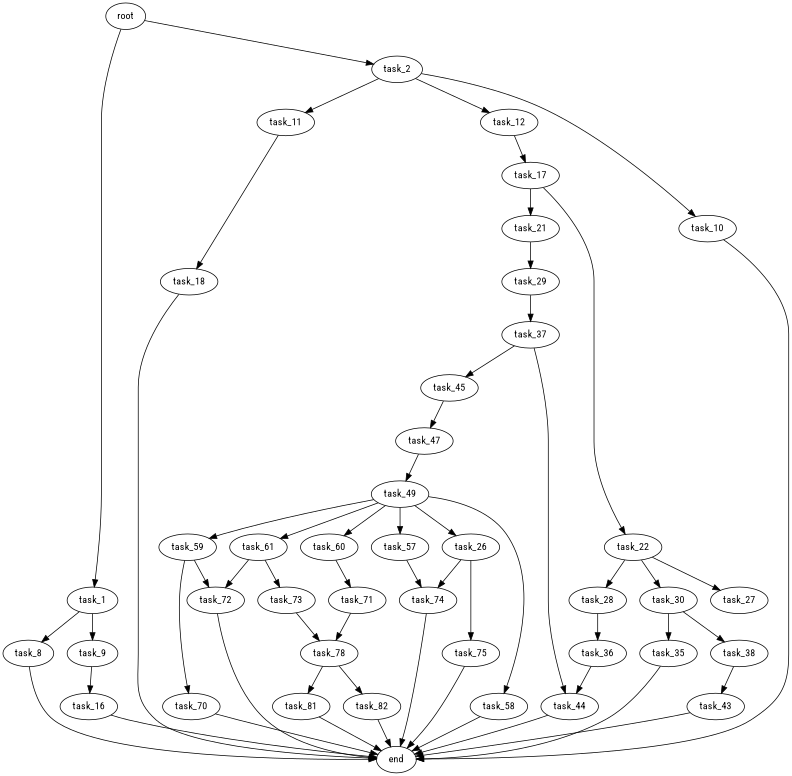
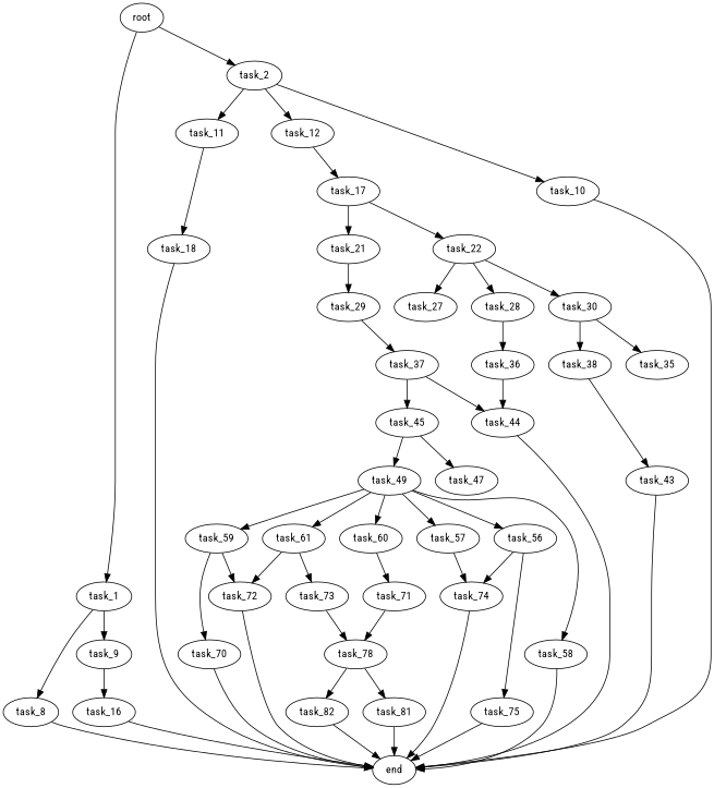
  digraph {
    fontname="Roboto Condensed"
    node [fontname="Roboto Condensed"]
    edge [fontname="Roboto Condensed"]
    root
    task_1
    task_2
    task_8
    task_9
    task_10
    task_11
    task_12
    end
    task_16
    task_18
    task_17
    task_21
    task_22
    task_29
    task_27
    task_28
    task_30
    task_37
    task_36
    task_38
    task_35
    task_43
    task_44
    task_45
    task_47
    task_49
-   task_56 [label=task_26]
+   task_56
    task_57
    task_58
    task_59
    task_60
    task_61
    task_74
    task_75
    task_70
    task_72
    task_71
    task_73
    task_78
    task_81
    task_82
    root -> task_1
    root -> task_2
    task_1 -> task_8
    task_1 -> task_9
    task_2 -> task_10
    task_2 -> task_11
    task_2 -> task_12
    task_8 -> end
    task_9 -> task_16
    task_10 -> end
    task_11 -> task_18
    task_12 -> task_17
    task_16 -> end
    task_18 -> end
    task_17 -> task_21
    task_17 -> task_22
    task_21 -> task_29
    task_22 -> task_27
    task_22 -> task_28
    task_22 -> task_30
    task_29 -> task_37
    task_28 -> task_36
    task_30 -> task_38
    task_30 -> task_35
    task_37 -> task_44
    task_37 -> task_45
    task_36 -> task_44
    task_38 -> task_43
-   task_35 -> end
    task_43 -> end
    task_44 -> end
    task_45 -> task_47
-   task_47 -> task_49
+   task_45 -> task_49
    task_49 -> task_56
    task_49 -> task_57
    task_49 -> task_58
    task_49 -> task_59
    task_49 -> task_60
    task_49 -> task_61
    task_56 -> task_74
    task_56 -> task_75
    task_57 -> task_74
    task_58 -> end
    task_59 -> task_70
    task_59 -> task_72
    task_60 -> task_71
    task_61 -> task_72
    task_61 -> task_73
    task_74 -> end
    task_75 -> end
    task_70 -> end
    task_72 -> end
    task_71 -> task_78
    task_73 -> task_78
    task_78 -> task_81
    task_78 -> task_82
    task_81 -> end
    task_82 -> end
  }
